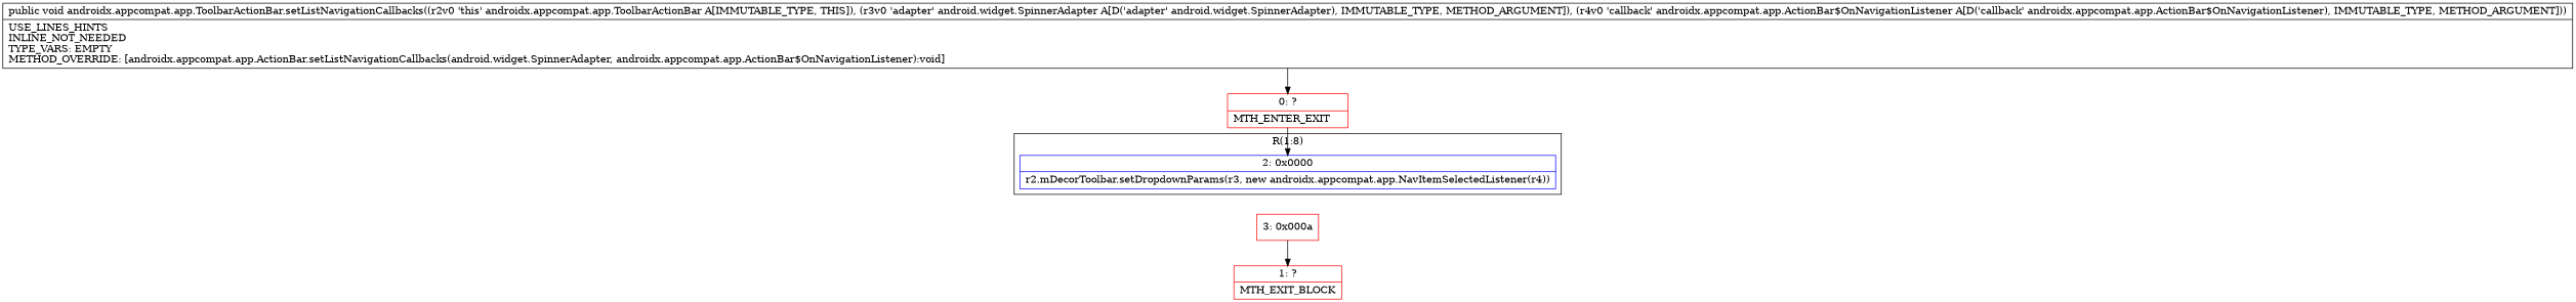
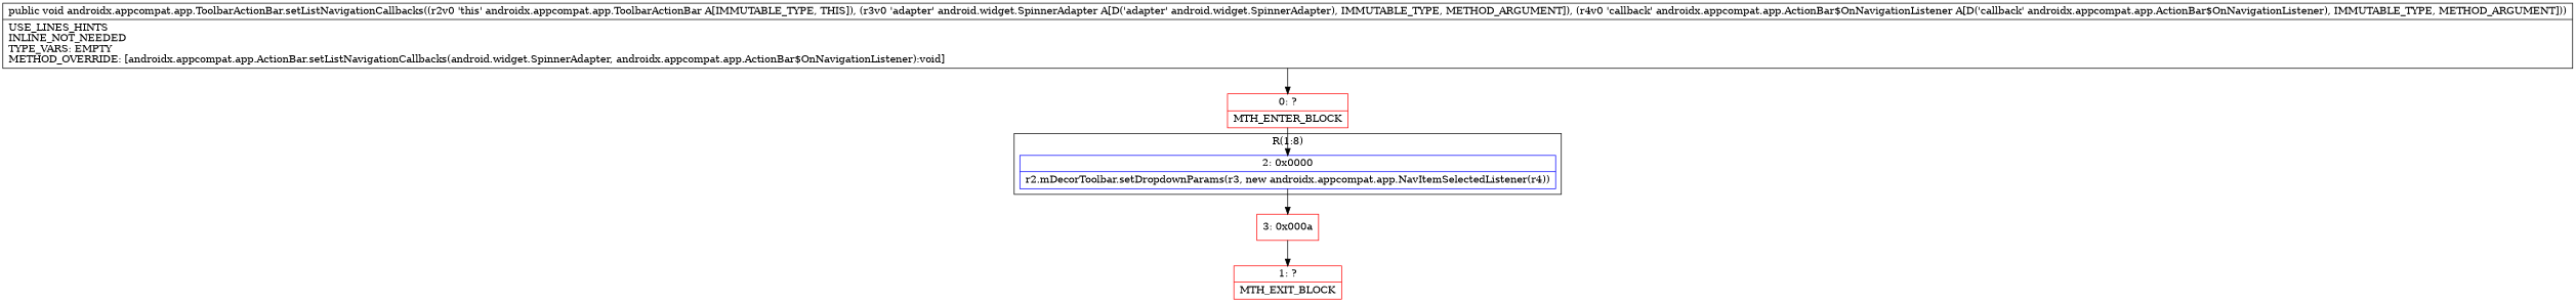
  digraph {
    node [color=red shape=record]
    n1 [color=blue label="{2\:\ 0x0000|r2.mDecorToolbar.setDropdownParams(r3, new androidx.appcompat.app.NavItemSelectedListener(r4))\l}"]
    n2 [label="{3\:\ 0x000a}"]
    n3 [label="{1\:\ ?|MTH_EXIT_BLOCK\l}"]
-   n4 [label="{0\:\ ?|MTH_ENTER_EXIT\l}"]
+   n4 [label="{0\:\ ?|MTH_ENTER_BLOCK\l}"]
    n5 [label="{public void androidx.appcompat.app.ToolbarActionBar.setListNavigationCallbacks((r2v0 'this' androidx.appcompat.app.ToolbarActionBar A[IMMUTABLE_TYPE, THIS]), (r3v0 'adapter' android.widget.SpinnerAdapter A[D('adapter' android.widget.SpinnerAdapter), IMMUTABLE_TYPE, METHOD_ARGUMENT]), (r4v0 'callback' androidx.appcompat.app.ActionBar$OnNavigationListener A[D('callback' androidx.appcompat.app.ActionBar$OnNavigationListener), IMMUTABLE_TYPE, METHOD_ARGUMENT]))  | USE_LINES_HINTS\lINLINE_NOT_NEEDED\lTYPE_VARS: EMPTY\lMETHOD_OVERRIDE: [androidx.appcompat.app.ActionBar.setListNavigationCallbacks(android.widget.SpinnerAdapter, androidx.appcompat.app.ActionBar$OnNavigationListener):void]\l}" color=""]
    subgraph cluster_1 {
      label="R(1:8)"
      n1
    }
+   n1 -> n2
    n2 -> n3
    n4 -> n1
    n5 -> n4
  }
